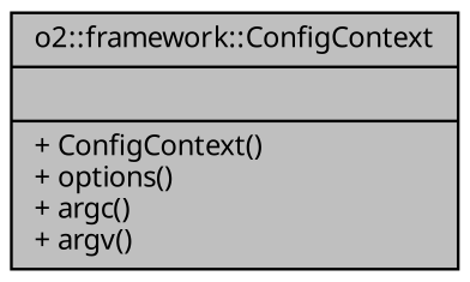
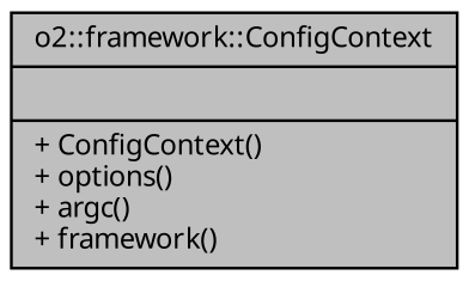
  digraph {
    fontname="Noto Sans"
-   n1 [color=black fillcolor=grey75 fontcolor=black fontname="Noto Sans" fontsize=10 height=0.2 label="{o2::framework::ConfigContext\n||+ ConfigContext()\l+ options()\l+ argc()\l+ argv()\l}" shape=record style=filled width=0.4]
+   n1 [color=black fillcolor=grey75 fontcolor=black fontname="Noto Sans" fontsize=10 height=0.2 label="{o2::framework::ConfigContext\n||+ ConfigContext()\l+ options()\l+ argc()\l+ framework()\l}" shape=record style=filled width=0.4]
  }
